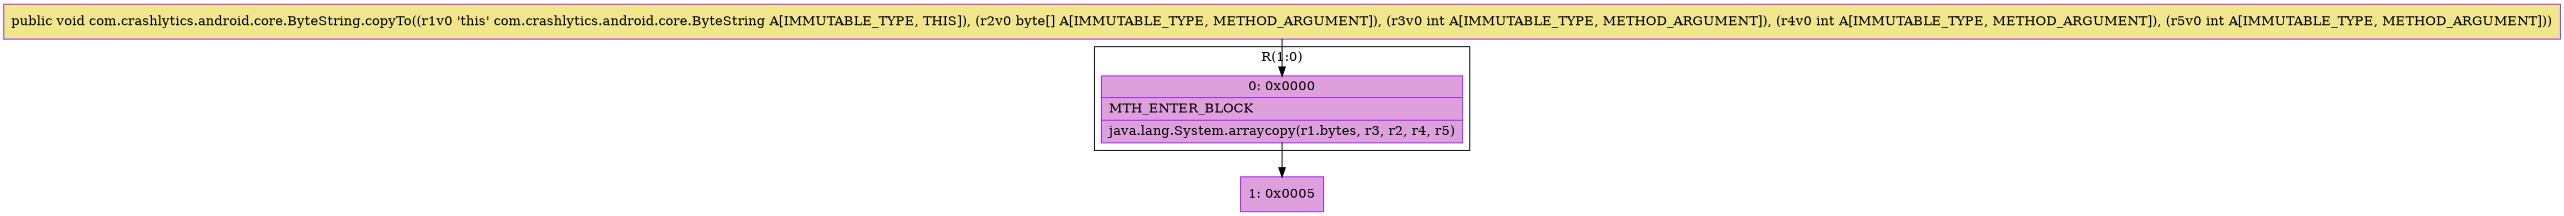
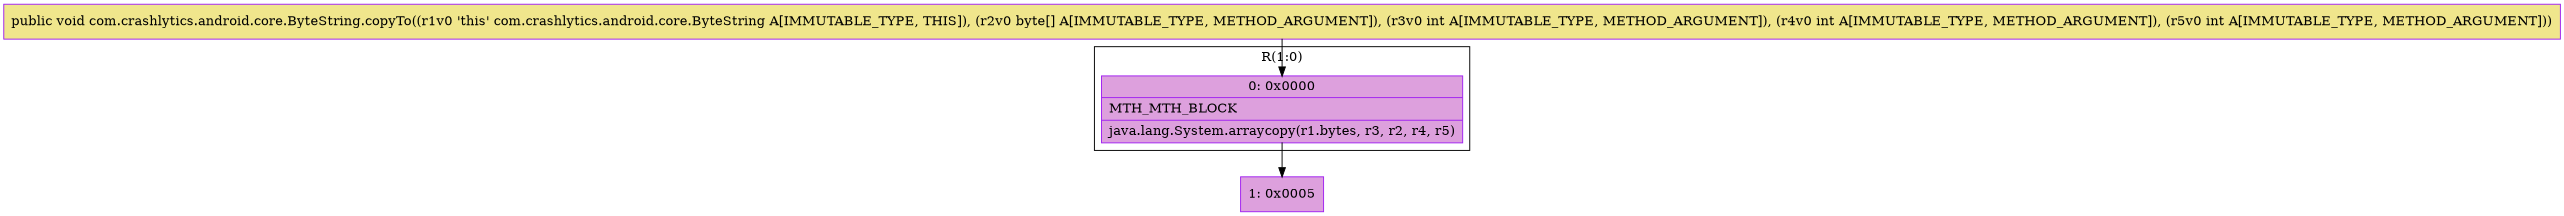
  digraph {
    node [color=purple shape=record style=filled fillcolor=plum]
-   n1 [label="{0\:\ 0x0000|MTH_ENTER_BLOCK\l|java.lang.System.arraycopy(r1.bytes, r3, r2, r4, r5)\l}"]
+   n1 [label="{0\:\ 0x0000|MTH_MTH_BLOCK\l|java.lang.System.arraycopy(r1.bytes, r3, r2, r4, r5)\l}"]
    n2 [label="{1\:\ 0x0005}"]
    n3 [label="{public void com.crashlytics.android.core.ByteString.copyTo((r1v0 'this' com.crashlytics.android.core.ByteString A[IMMUTABLE_TYPE, THIS]), (r2v0 byte[] A[IMMUTABLE_TYPE, METHOD_ARGUMENT]), (r3v0 int A[IMMUTABLE_TYPE, METHOD_ARGUMENT]), (r4v0 int A[IMMUTABLE_TYPE, METHOD_ARGUMENT]), (r5v0 int A[IMMUTABLE_TYPE, METHOD_ARGUMENT])) }" fillcolor=khaki]
    subgraph cluster_1 {
      label="R(1:0)"
      n1
    }
    n1 -> n2
    n3 -> n1
  }
